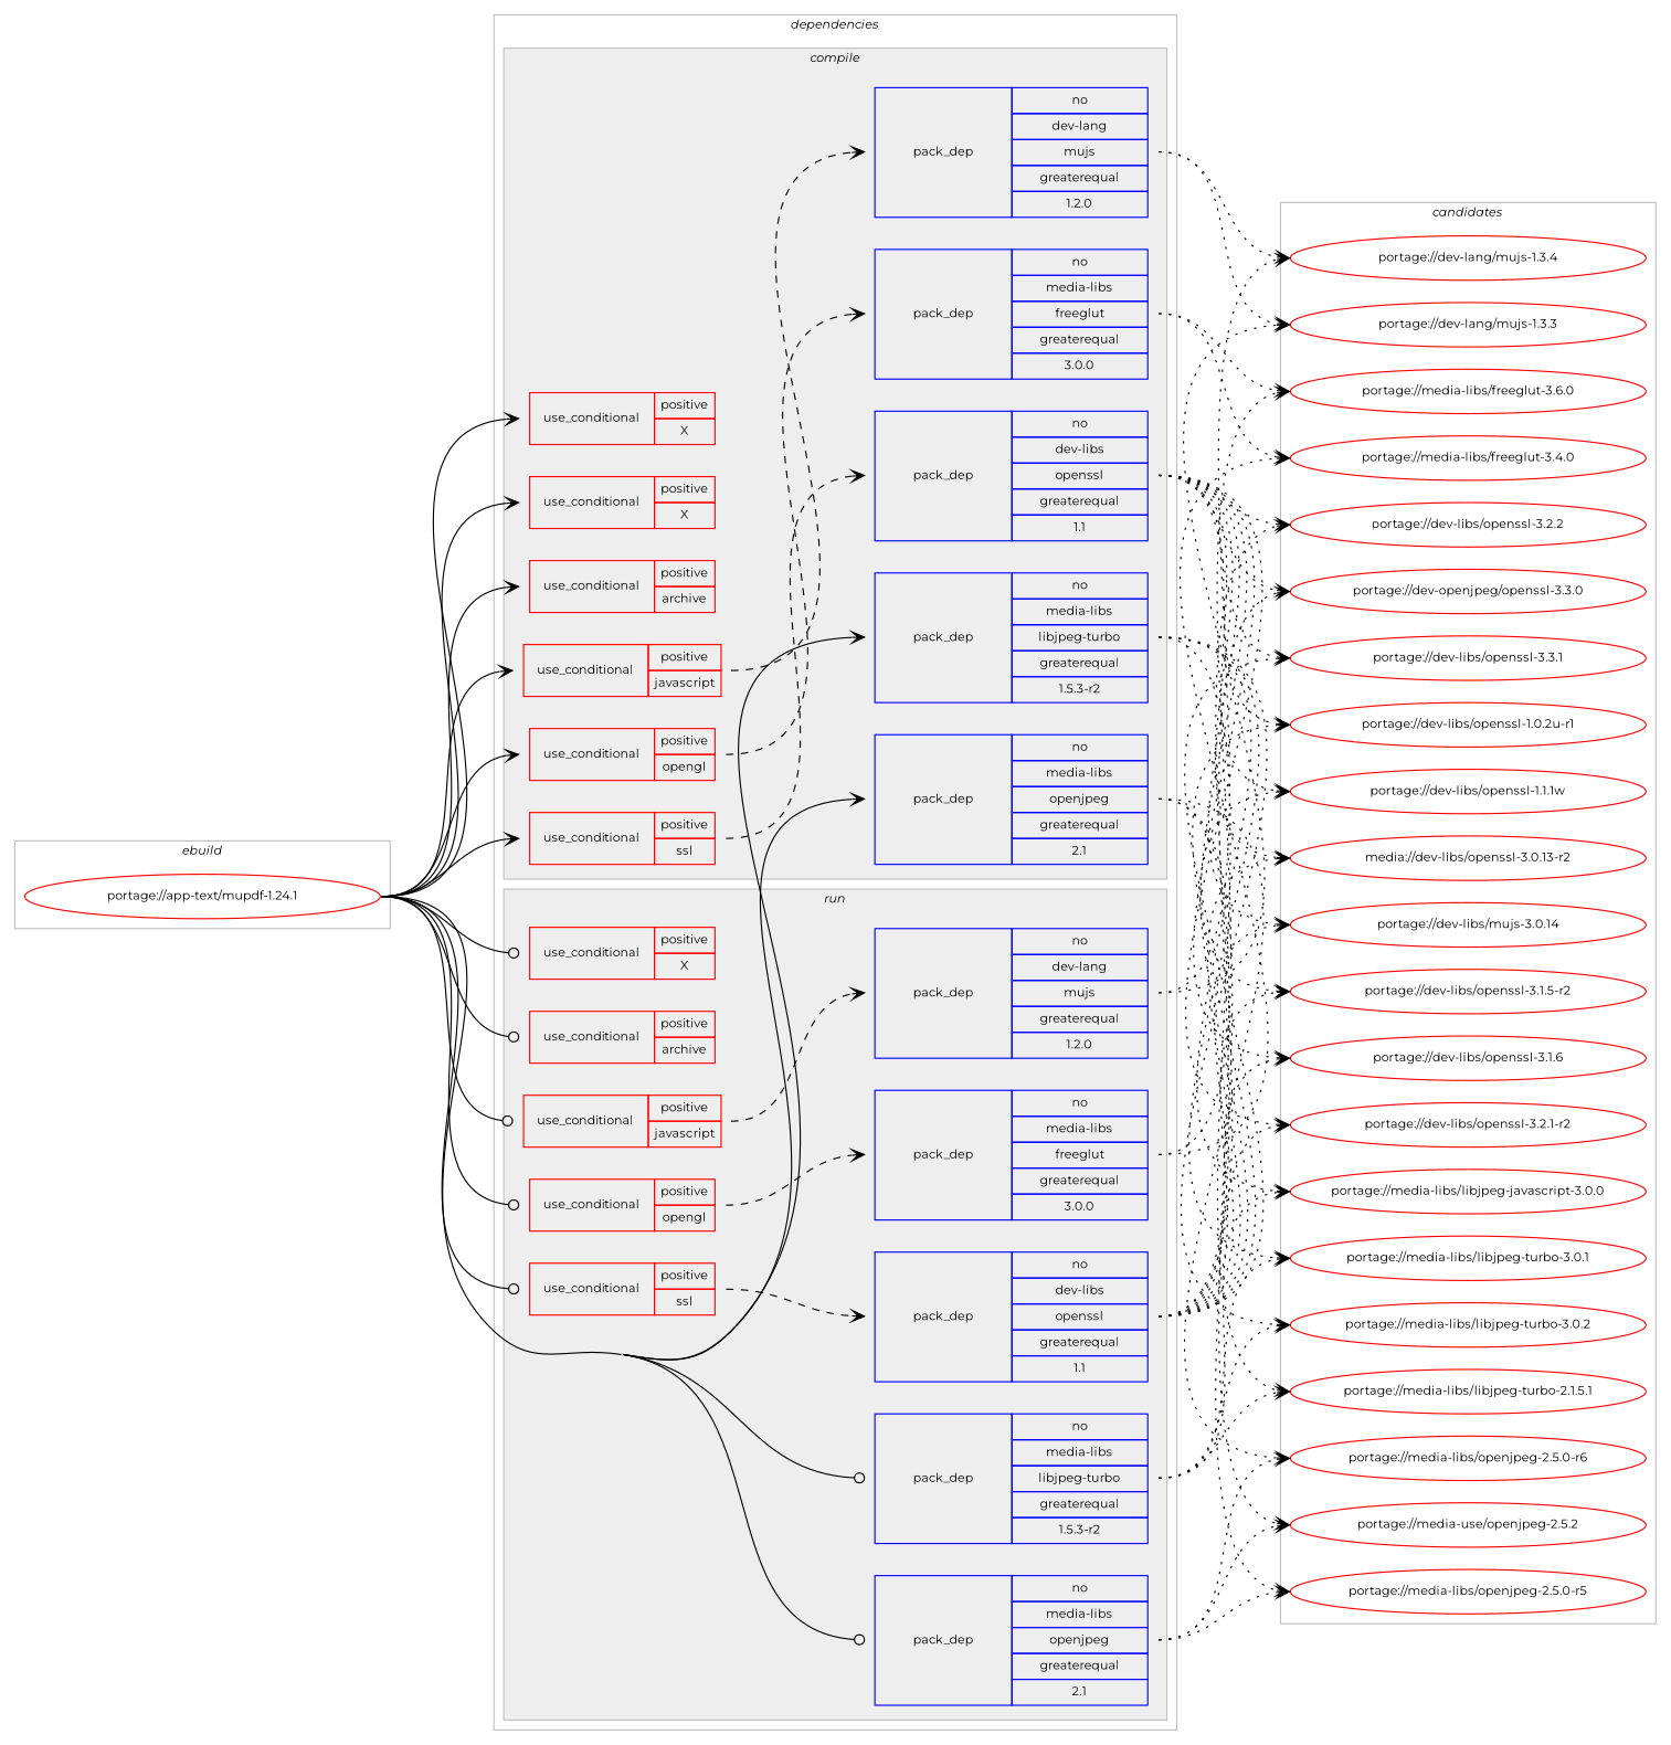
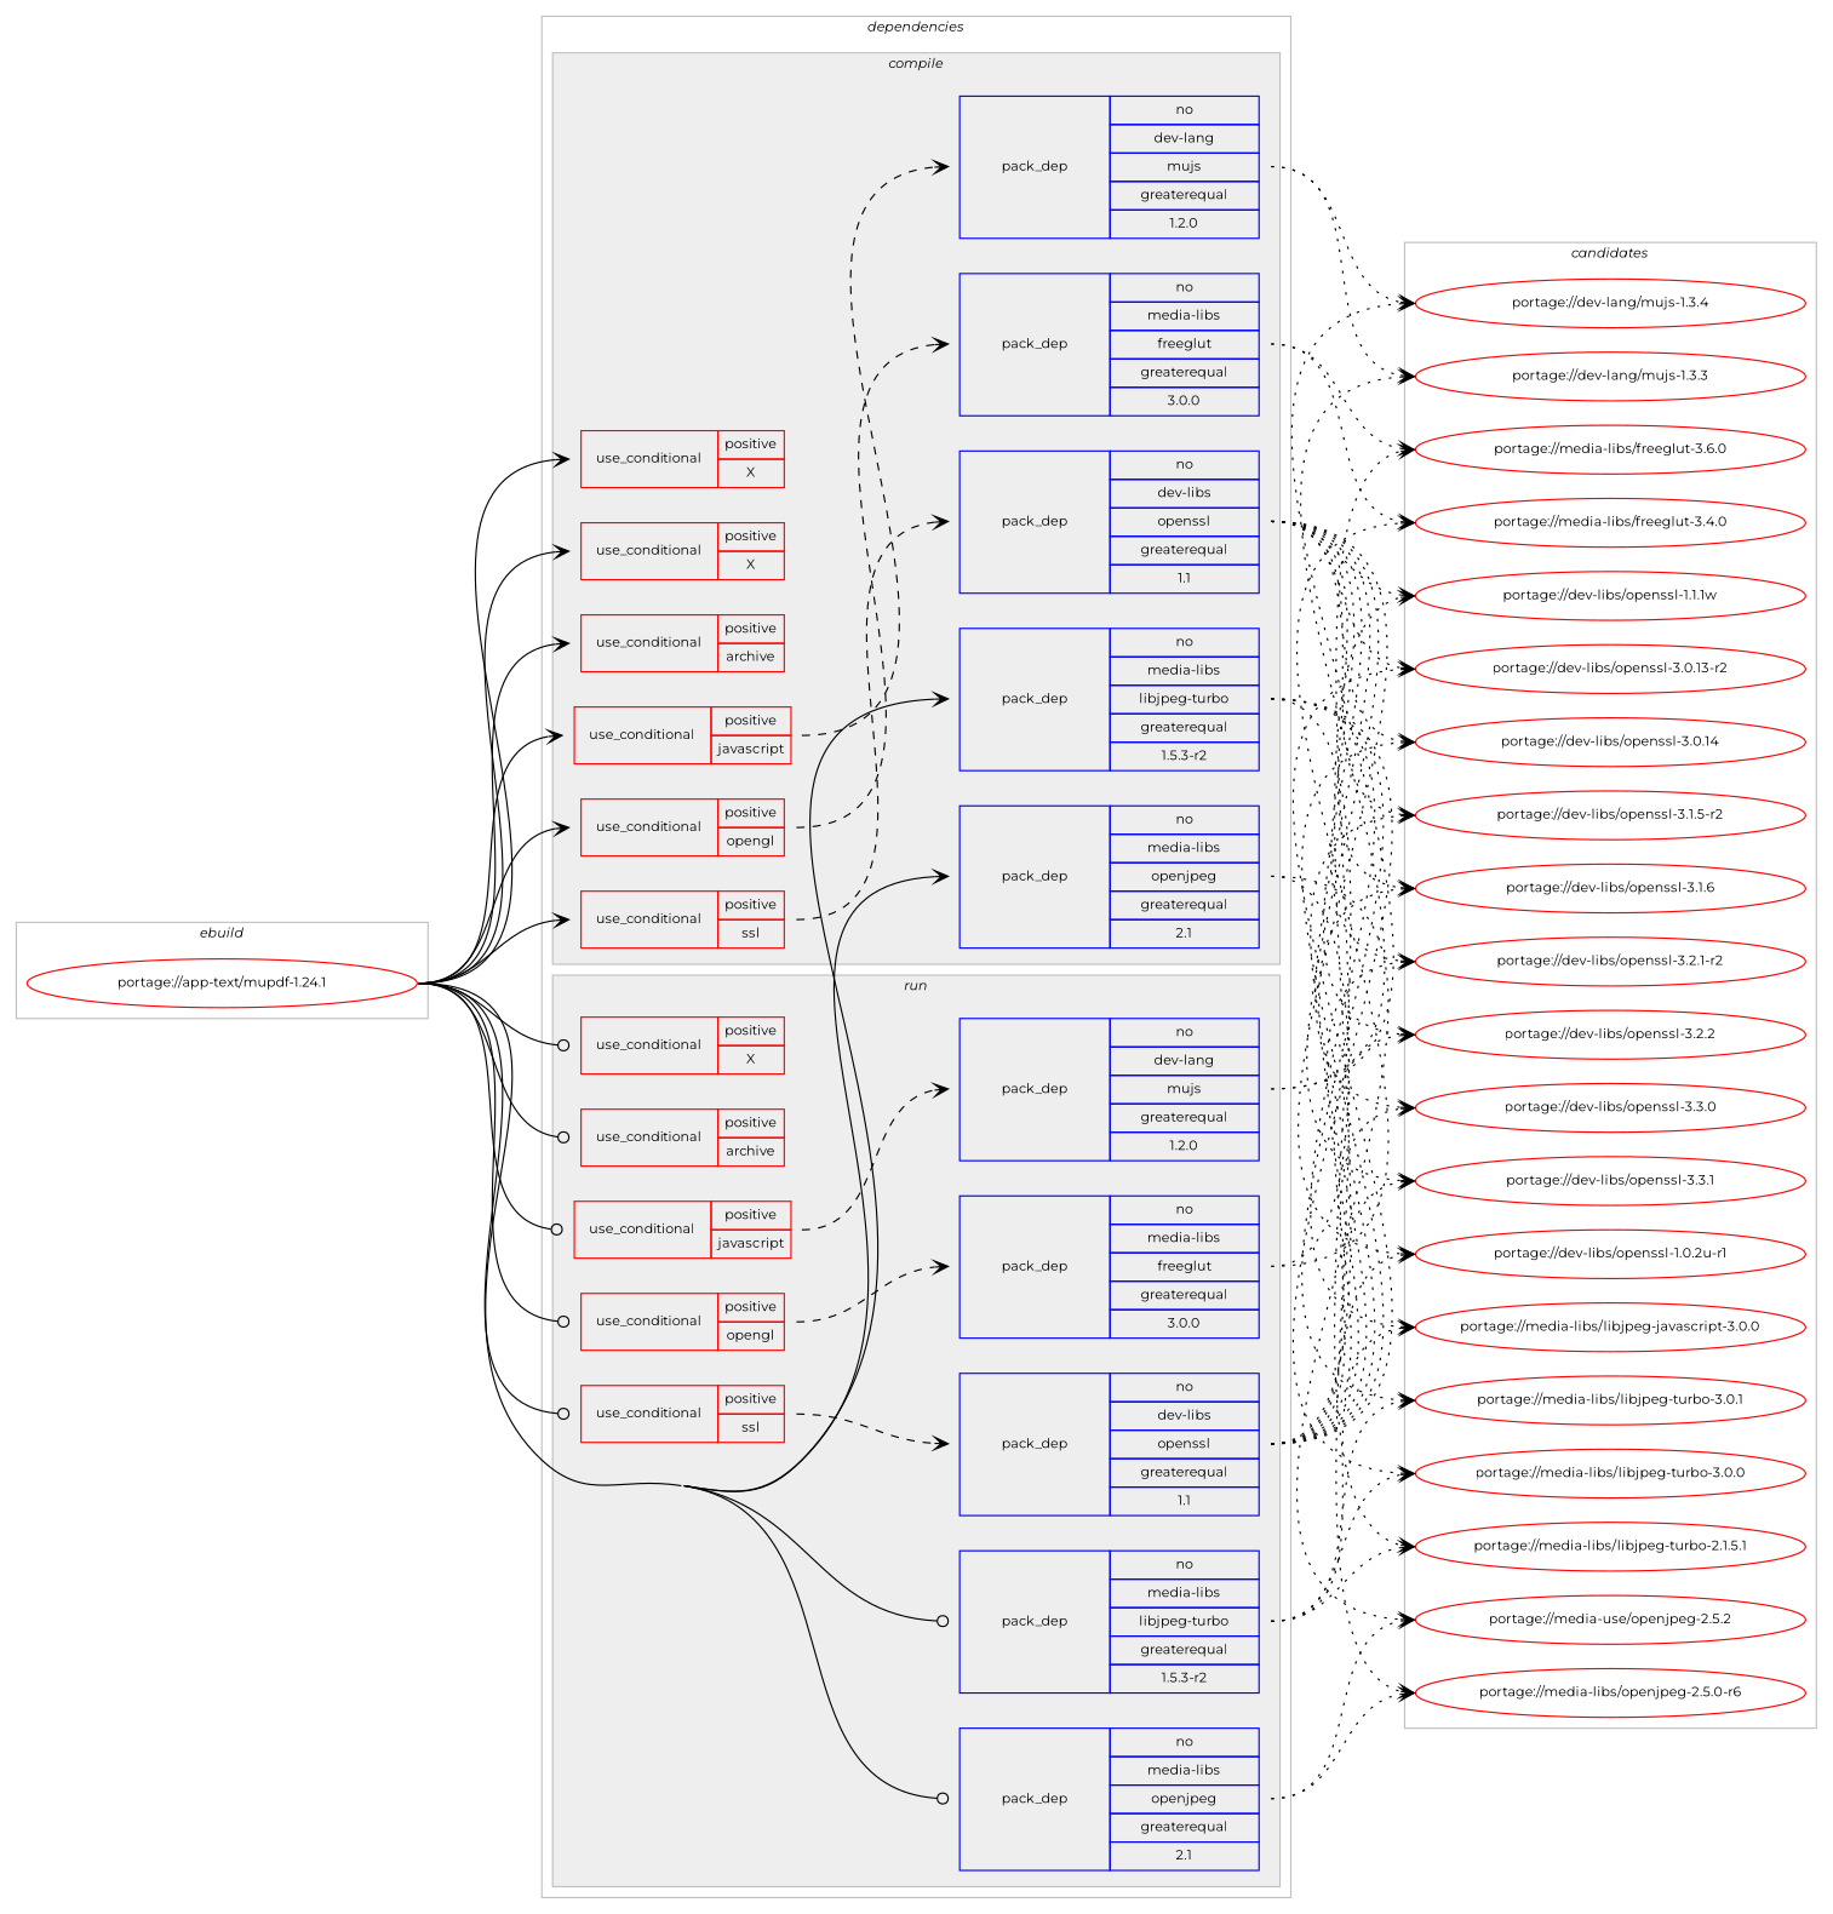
  digraph {
    compound=true
    concentrate=true
    fontname=Montserrat
    fontsize=10
    newrank=true
    rankdir=LR
    ranksep=1.5
    node [color=red fontname=Montserrat fontsize=10]
    edge [arrowhead=vee fontname=Montserrat headport=w style=dotted tailport=e weight=100]
    n1 [label="portage://app-text/mupdf-1.24.1" width=4]
    n2 [label=<<TABLE BORDER="0" CELLBORDER="1" CELLSPACING="0" CELLPADDING="4"><TR><TD ROWSPAN="3" CELLPADDING="10">use_conditional</TD></TR><TR><TD>positive</TD></TR><TR><TD>X</TD></TR></TABLE>> shape=none]
    n3 [label=<<TABLE BORDER="0" CELLBORDER="1" CELLSPACING="0" CELLPADDING="4"><TR><TD ROWSPAN="3" CELLPADDING="10">use_conditional</TD></TR><TR><TD>positive</TD></TR><TR><TD>X</TD></TR></TABLE>> shape=none]
    n4 [label=<<TABLE BORDER="0" CELLBORDER="1" CELLSPACING="0" CELLPADDING="4"><TR><TD ROWSPAN="3" CELLPADDING="10">use_conditional</TD></TR><TR><TD>positive</TD></TR><TR><TD>archive</TD></TR></TABLE>> shape=none]
    n5 [color=blue label=<<TABLE BORDER="0" CELLBORDER="1" CELLSPACING="0" CELLPADDING="4" WIDTH="220"><TR><TD ROWSPAN="6" CELLPADDING="30">pack_dep</TD></TR><TR><TD WIDTH="110">no</TD></TR><TR><TD>dev-lang</TD></TR><TR><TD>mujs</TD></TR><TR><TD>greaterequal</TD></TR><TR><TD>1.2.0</TD></TR></TABLE>> shape=none]
    n6 [label=<<TABLE BORDER="0" CELLBORDER="1" CELLSPACING="0" CELLPADDING="4"><TR><TD ROWSPAN="3" CELLPADDING="10">use_conditional</TD></TR><TR><TD>positive</TD></TR><TR><TD>javascript</TD></TR></TABLE>> shape=none]
    n7 [color=blue label=<<TABLE BORDER="0" CELLBORDER="1" CELLSPACING="0" CELLPADDING="4" WIDTH="220"><TR><TD ROWSPAN="6" CELLPADDING="30">pack_dep</TD></TR><TR><TD WIDTH="110">no</TD></TR><TR><TD>media-libs</TD></TR><TR><TD>freeglut</TD></TR><TR><TD>greaterequal</TD></TR><TR><TD>3.0.0</TD></TR></TABLE>> shape=none]
    n8 [label=<<TABLE BORDER="0" CELLBORDER="1" CELLSPACING="0" CELLPADDING="4"><TR><TD ROWSPAN="3" CELLPADDING="10">use_conditional</TD></TR><TR><TD>positive</TD></TR><TR><TD>opengl</TD></TR></TABLE>> shape=none]
    n9 [color=blue label=<<TABLE BORDER="0" CELLBORDER="1" CELLSPACING="0" CELLPADDING="4" WIDTH="220"><TR><TD ROWSPAN="6" CELLPADDING="30">pack_dep</TD></TR><TR><TD WIDTH="110">no</TD></TR><TR><TD>dev-libs</TD></TR><TR><TD>openssl</TD></TR><TR><TD>greaterequal</TD></TR><TR><TD>1.1</TD></TR></TABLE>> shape=none]
    n10 [label=<<TABLE BORDER="0" CELLBORDER="1" CELLSPACING="0" CELLPADDING="4"><TR><TD ROWSPAN="3" CELLPADDING="10">use_conditional</TD></TR><TR><TD>positive</TD></TR><TR><TD>ssl</TD></TR></TABLE>> shape=none]
    n11 [color=blue label=<<TABLE BORDER="0" CELLBORDER="1" CELLSPACING="0" CELLPADDING="4" WIDTH="220"><TR><TD ROWSPAN="6" CELLPADDING="30">pack_dep</TD></TR><TR><TD WIDTH="110">no</TD></TR><TR><TD>media-libs</TD></TR><TR><TD>libjpeg-turbo</TD></TR><TR><TD>greaterequal</TD></TR><TR><TD>1.5.3-r2</TD></TR></TABLE>> shape=none]
    n12 [color=blue label=<<TABLE BORDER="0" CELLBORDER="1" CELLSPACING="0" CELLPADDING="4" WIDTH="220"><TR><TD ROWSPAN="6" CELLPADDING="30">pack_dep</TD></TR><TR><TD WIDTH="110">no</TD></TR><TR><TD>media-libs</TD></TR><TR><TD>openjpeg</TD></TR><TR><TD>greaterequal</TD></TR><TR><TD>2.1</TD></TR></TABLE>> shape=none]
    n13 [label=<<TABLE BORDER="0" CELLBORDER="1" CELLSPACING="0" CELLPADDING="4"><TR><TD ROWSPAN="3" CELLPADDING="10">use_conditional</TD></TR><TR><TD>positive</TD></TR><TR><TD>X</TD></TR></TABLE>> shape=none]
    n14 [label=<<TABLE BORDER="0" CELLBORDER="1" CELLSPACING="0" CELLPADDING="4"><TR><TD ROWSPAN="3" CELLPADDING="10">use_conditional</TD></TR><TR><TD>positive</TD></TR><TR><TD>archive</TD></TR></TABLE>> shape=none]
    n15 [color=blue label=<<TABLE BORDER="0" CELLBORDER="1" CELLSPACING="0" CELLPADDING="4" WIDTH="220"><TR><TD ROWSPAN="6" CELLPADDING="30">pack_dep</TD></TR><TR><TD WIDTH="110">no</TD></TR><TR><TD>dev-lang</TD></TR><TR><TD>mujs</TD></TR><TR><TD>greaterequal</TD></TR><TR><TD>1.2.0</TD></TR></TABLE>> shape=none]
    n16 [label=<<TABLE BORDER="0" CELLBORDER="1" CELLSPACING="0" CELLPADDING="4"><TR><TD ROWSPAN="3" CELLPADDING="10">use_conditional</TD></TR><TR><TD>positive</TD></TR><TR><TD>javascript</TD></TR></TABLE>> shape=none]
    n17 [color=blue label=<<TABLE BORDER="0" CELLBORDER="1" CELLSPACING="0" CELLPADDING="4" WIDTH="220"><TR><TD ROWSPAN="6" CELLPADDING="30">pack_dep</TD></TR><TR><TD WIDTH="110">no</TD></TR><TR><TD>media-libs</TD></TR><TR><TD>freeglut</TD></TR><TR><TD>greaterequal</TD></TR><TR><TD>3.0.0</TD></TR></TABLE>> shape=none]
    n18 [label=<<TABLE BORDER="0" CELLBORDER="1" CELLSPACING="0" CELLPADDING="4"><TR><TD ROWSPAN="3" CELLPADDING="10">use_conditional</TD></TR><TR><TD>positive</TD></TR><TR><TD>opengl</TD></TR></TABLE>> shape=none]
    n19 [color=blue label=<<TABLE BORDER="0" CELLBORDER="1" CELLSPACING="0" CELLPADDING="4" WIDTH="220"><TR><TD ROWSPAN="6" CELLPADDING="30">pack_dep</TD></TR><TR><TD WIDTH="110">no</TD></TR><TR><TD>dev-libs</TD></TR><TR><TD>openssl</TD></TR><TR><TD>greaterequal</TD></TR><TR><TD>1.1</TD></TR></TABLE>> shape=none]
    n20 [label=<<TABLE BORDER="0" CELLBORDER="1" CELLSPACING="0" CELLPADDING="4"><TR><TD ROWSPAN="3" CELLPADDING="10">use_conditional</TD></TR><TR><TD>positive</TD></TR><TR><TD>ssl</TD></TR></TABLE>> shape=none]
    n21 [color=blue label=<<TABLE BORDER="0" CELLBORDER="1" CELLSPACING="0" CELLPADDING="4" WIDTH="220"><TR><TD ROWSPAN="6" CELLPADDING="30">pack_dep</TD></TR><TR><TD WIDTH="110">no</TD></TR><TR><TD>media-libs</TD></TR><TR><TD>libjpeg-turbo</TD></TR><TR><TD>greaterequal</TD></TR><TR><TD>1.5.3-r2</TD></TR></TABLE>> shape=none]
    n22 [color=blue label=<<TABLE BORDER="0" CELLBORDER="1" CELLSPACING="0" CELLPADDING="4" WIDTH="220"><TR><TD ROWSPAN="6" CELLPADDING="30">pack_dep</TD></TR><TR><TD WIDTH="110">no</TD></TR><TR><TD>media-libs</TD></TR><TR><TD>openjpeg</TD></TR><TR><TD>greaterequal</TD></TR><TR><TD>2.1</TD></TR></TABLE>> shape=none]
    n23 [label="portage://media-libs/freeglut-3.4.0" width=4]
    n24 [label="portage://media-libs/freeglut-3.6.0" width=4]
    n25 [label="portage://dev-lang/mujs-1.3.3" width=4]
    n26 [label="portage://dev-lang/mujs-1.3.4" width=4]
    n27 [label="portage://dev-libs/openssl-1.0.2u-r1" width=4]
    n28 [label="portage://dev-libs/openssl-1.1.1w" width=4]
-   n29 [label="media://dev-libs/openssl-3.0.13-r2" width=4]
-   n30 [label="portage://dev-libs/mujs-3.0.14" width=4]
+   n29 [label="portage://dev-libs/openssl-3.0.13-r2" width=4]
+   n30 [label="portage://dev-libs/openssl-3.0.14" width=4]
    n31 [label="portage://dev-libs/openssl-3.1.5-r2" width=4]
    n32 [label="portage://dev-libs/openssl-3.1.6" width=4]
    n33 [label="portage://dev-libs/openssl-3.2.1-r2" width=4]
    n34 [label="portage://dev-libs/openssl-3.2.2" width=4]
-   n35 [label="portage://dev-openjpeg/openssl-3.3.0" width=4]
+   n35 [label="portage://dev-libs/openssl-3.3.0" width=4]
    n36 [label="portage://dev-libs/openssl-3.3.1" width=4]
    n37 [label="portage://media-libs/libjpeg-turbo-2.1.5.1" width=4]
    n38 [label="portage://media-libs/libjpeg-javascript-3.0.0" width=4]
    n39 [label="portage://media-libs/libjpeg-turbo-3.0.1" width=4]
-   n40 [label="portage://media-libs/libjpeg-turbo-3.0.2" width=4]
-   n41 [label="portage://media-libs/openjpeg-2.5.0-r5" width=4]
+   n40 [label="portage://media-libs/libjpeg-turbo-3.0.0" width=4]
    n42 [label="portage://media-libs/openjpeg-2.5.0-r6" width=4]
    n43 [label="portage://media-use/openjpeg-2.5.2" width=4]
    subgraph cluster_1 {
      color=gray
      label=<<i>ebuild</i>>
      rank=same
      n1
    }
    subgraph cluster_2 {
      color=gray
      label=<<i>dependencies</i>>
      subgraph cluster_3 {
        color=gray
        fillcolor="#eeeeee"
        label=<<i>compile</i>>
        style=filled
        subgraph sub_4 {
          color=gray
          fillcolor="#eeeeee"
          label=<<i>compile</i>>
          style=filled
          n2
        }
        subgraph sub_5 {
          color=gray
          fillcolor="#eeeeee"
          label=<<i>compile</i>>
          style=filled
          n3
        }
        subgraph sub_6 {
          color=gray
          fillcolor="#eeeeee"
          label=<<i>compile</i>>
          style=filled
          n4
        }
        subgraph sub_7 {
          color=gray
          fillcolor="#eeeeee"
          label=<<i>compile</i>>
          style=filled
          n6
          subgraph sub_8 {
            color=gray
            fillcolor="#eeeeee"
            label=<<i>compile</i>>
            style=filled
            n5
          }
        }
        subgraph sub_9 {
          color=gray
          fillcolor="#eeeeee"
          label=<<i>compile</i>>
          style=filled
          n8
          subgraph sub_10 {
            color=gray
            fillcolor="#eeeeee"
            label=<<i>compile</i>>
            style=filled
            n7
          }
        }
        subgraph sub_11 {
          color=gray
          fillcolor="#eeeeee"
          label=<<i>compile</i>>
          style=filled
          n10
          subgraph sub_12 {
            color=gray
            fillcolor="#eeeeee"
            label=<<i>compile</i>>
            style=filled
            n9
          }
        }
        subgraph sub_13 {
          color=gray
          fillcolor="#eeeeee"
          label=<<i>compile</i>>
          style=filled
          n11
        }
        subgraph sub_14 {
          color=gray
          fillcolor="#eeeeee"
          label=<<i>compile</i>>
          style=filled
          n12
        }
      }
      subgraph cluster_15 {
        color=gray
        fillcolor="#eeeeee"
        label=<<i>compile and run</i>>
        style=filled
      }
      subgraph cluster_16 {
        color=gray
        fillcolor="#eeeeee"
        label=<<i>run</i>>
        style=filled
        subgraph sub_17 {
          color=gray
          fillcolor="#eeeeee"
          label=<<i>run</i>>
          style=filled
          n13
        }
        subgraph sub_18 {
          color=gray
          fillcolor="#eeeeee"
          label=<<i>run</i>>
          style=filled
          n14
        }
        subgraph sub_19 {
          color=gray
          fillcolor="#eeeeee"
          label=<<i>run</i>>
          style=filled
          n16
          subgraph sub_20 {
            color=gray
            fillcolor="#eeeeee"
            label=<<i>run</i>>
            style=filled
            n15
          }
        }
        subgraph sub_21 {
          color=gray
          fillcolor="#eeeeee"
          label=<<i>run</i>>
          style=filled
          n18
          subgraph sub_22 {
            color=gray
            fillcolor="#eeeeee"
            label=<<i>run</i>>
            style=filled
            n17
          }
        }
        subgraph sub_23 {
          color=gray
          fillcolor="#eeeeee"
          label=<<i>run</i>>
          style=filled
          n20
          subgraph sub_24 {
            color=gray
            fillcolor="#eeeeee"
            label=<<i>run</i>>
            style=filled
            n19
          }
        }
        subgraph sub_25 {
          color=gray
          fillcolor="#eeeeee"
          label=<<i>run</i>>
          style=filled
          n21
        }
        subgraph sub_26 {
          color=gray
          fillcolor="#eeeeee"
          label=<<i>run</i>>
          style=filled
          n22
        }
      }
    }
    subgraph cluster_27 {
      color=gray
      label=<<i>candidates</i>>
      rank=same
      subgraph sub_28 {
        color=black
        label=<<i>candidates</i>>
        nodesep=1
        rank=same
        n23
        n24
      }
      subgraph sub_29 {
        color=black
        label=<<i>candidates</i>>
        nodesep=1
        rank=same
        n25
        n26
      }
      subgraph sub_30 {
        color=black
        label=<<i>candidates</i>>
        nodesep=1
        rank=same
        n27
        n28
        n29
        n30
        n31
        n32
        n33
        n34
        n35
        n36
      }
      subgraph sub_31 {
        color=black
        label=<<i>candidates</i>>
        nodesep=1
        rank=same
        n37
        n38
        n39
        n40
      }
      subgraph sub_32 {
        color=black
        label=<<i>candidates</i>>
        nodesep=1
        rank=same
-       n41
        n42
        n43
      }
      subgraph sub_33 {
        color=black
        label=<<i>candidates</i>>
        nodesep=1
        rank=same
        n25
        n26
      }
      subgraph sub_34 {
        color=black
        label=<<i>candidates</i>>
        nodesep=1
        rank=same
        n23
        n24
      }
      subgraph sub_35 {
        color=black
        label=<<i>candidates</i>>
        nodesep=1
        rank=same
        n27
        n28
        n29
        n30
        n31
        n32
        n33
        n34
        n35
        n36
      }
      subgraph sub_36 {
        color=black
        label=<<i>candidates</i>>
        nodesep=1
        rank=same
        n37
        n38
        n39
        n40
      }
      subgraph sub_37 {
        color=black
        label=<<i>candidates</i>>
        nodesep=1
        rank=same
-       n41
        n42
        n43
      }
    }
    n1 -> n2 [style=solid weight=20]
    n1 -> n3 [style=solid weight=20]
    n1 -> n4 [style=solid weight=20]
    n1 -> n6 [style=solid weight=20]
    n1 -> n8 [style=solid weight=20]
    n1 -> n10 [style=solid weight=20]
    n1 -> n11 [style=solid weight=20]
    n1 -> n12 [style=solid weight=20]
    n1 -> n13 [arrowhead=odot style=solid weight=20]
    n1 -> n14 [arrowhead=odot style=solid weight=20]
    n1 -> n16 [arrowhead=odot style=solid weight=20]
    n1 -> n18 [arrowhead=odot style=solid weight=20]
    n1 -> n20 [arrowhead=odot style=solid weight=20]
    n1 -> n21 [arrowhead=odot style=solid weight=20]
    n1 -> n22 [arrowhead=odot style=solid weight=20]
    n5 -> n25
    n5 -> n26
    n6 -> n5 [style=dashed weight=20]
    n7 -> n23
    n7 -> n24
    n8 -> n7 [style=dashed weight=20]
    n9 -> n27
    n9 -> n28
    n9 -> n29
    n9 -> n30
    n9 -> n31
    n9 -> n32
    n9 -> n33
    n9 -> n34
    n9 -> n35
    n9 -> n36
    n10 -> n9 [style=dashed weight=20]
    n11 -> n37
    n11 -> n38
    n11 -> n39
    n11 -> n40
-   n12 -> n41
    n12 -> n42
    n12 -> n43
    n15 -> n25
    n15 -> n26
    n16 -> n15 [style=dashed weight=20]
    n17 -> n23
    n17 -> n24
    n18 -> n17 [style=dashed weight=20]
    n19 -> n27
    n19 -> n28
    n19 -> n29
    n19 -> n30
    n19 -> n31
    n19 -> n32
    n19 -> n33
    n19 -> n34
    n19 -> n35
    n19 -> n36
    n20 -> n19 [style=dashed weight=20]
    n21 -> n37
    n21 -> n38
    n21 -> n39
    n21 -> n40
-   n22 -> n41
    n22 -> n42
    n22 -> n43
  }
